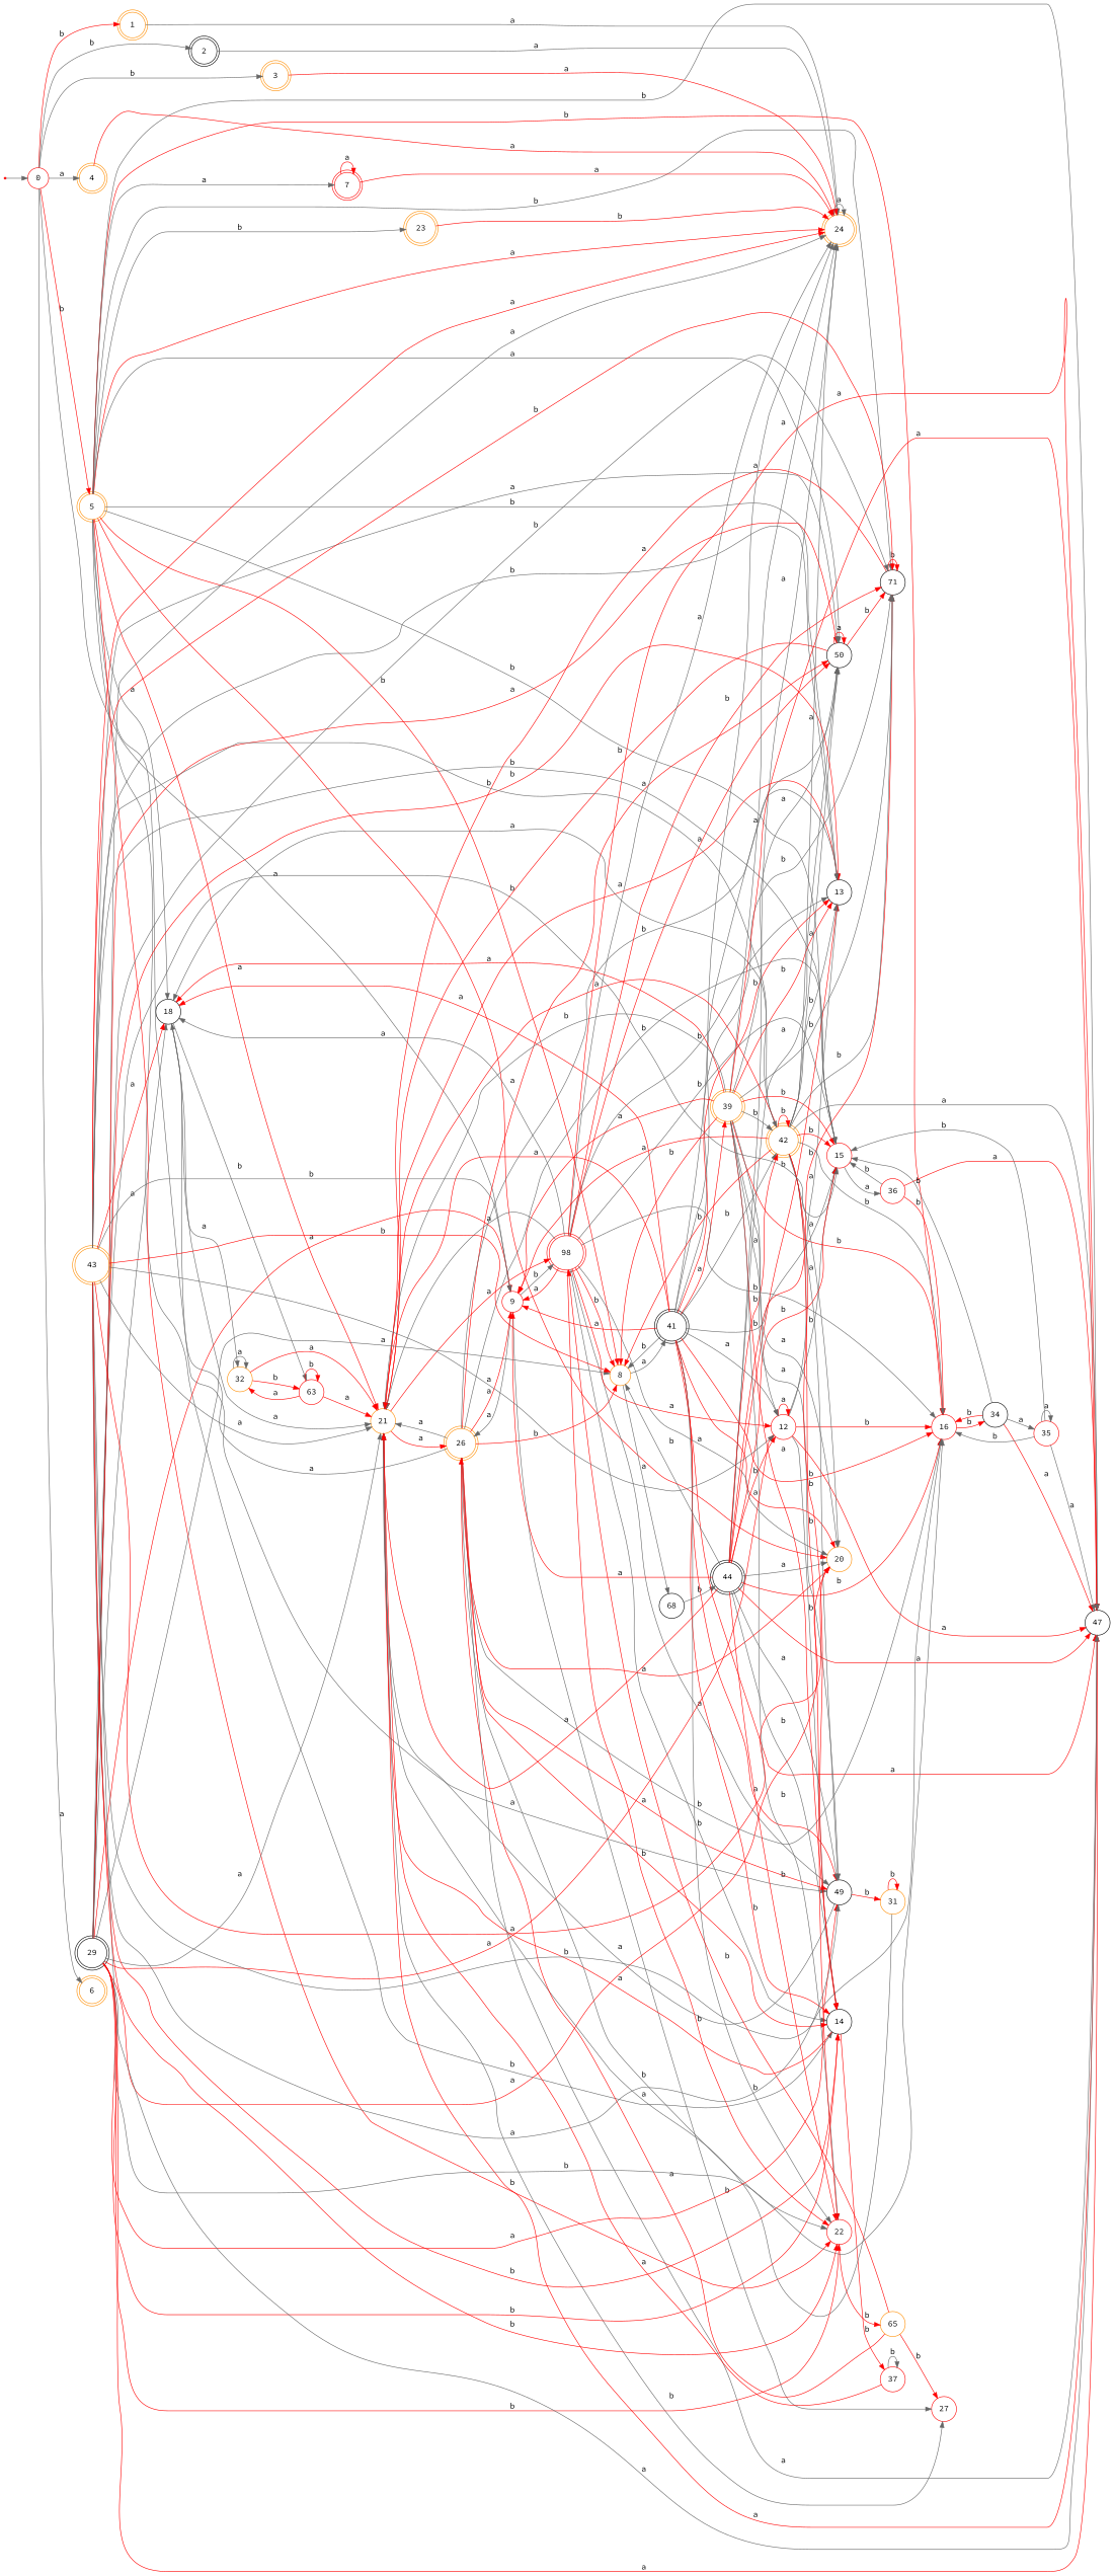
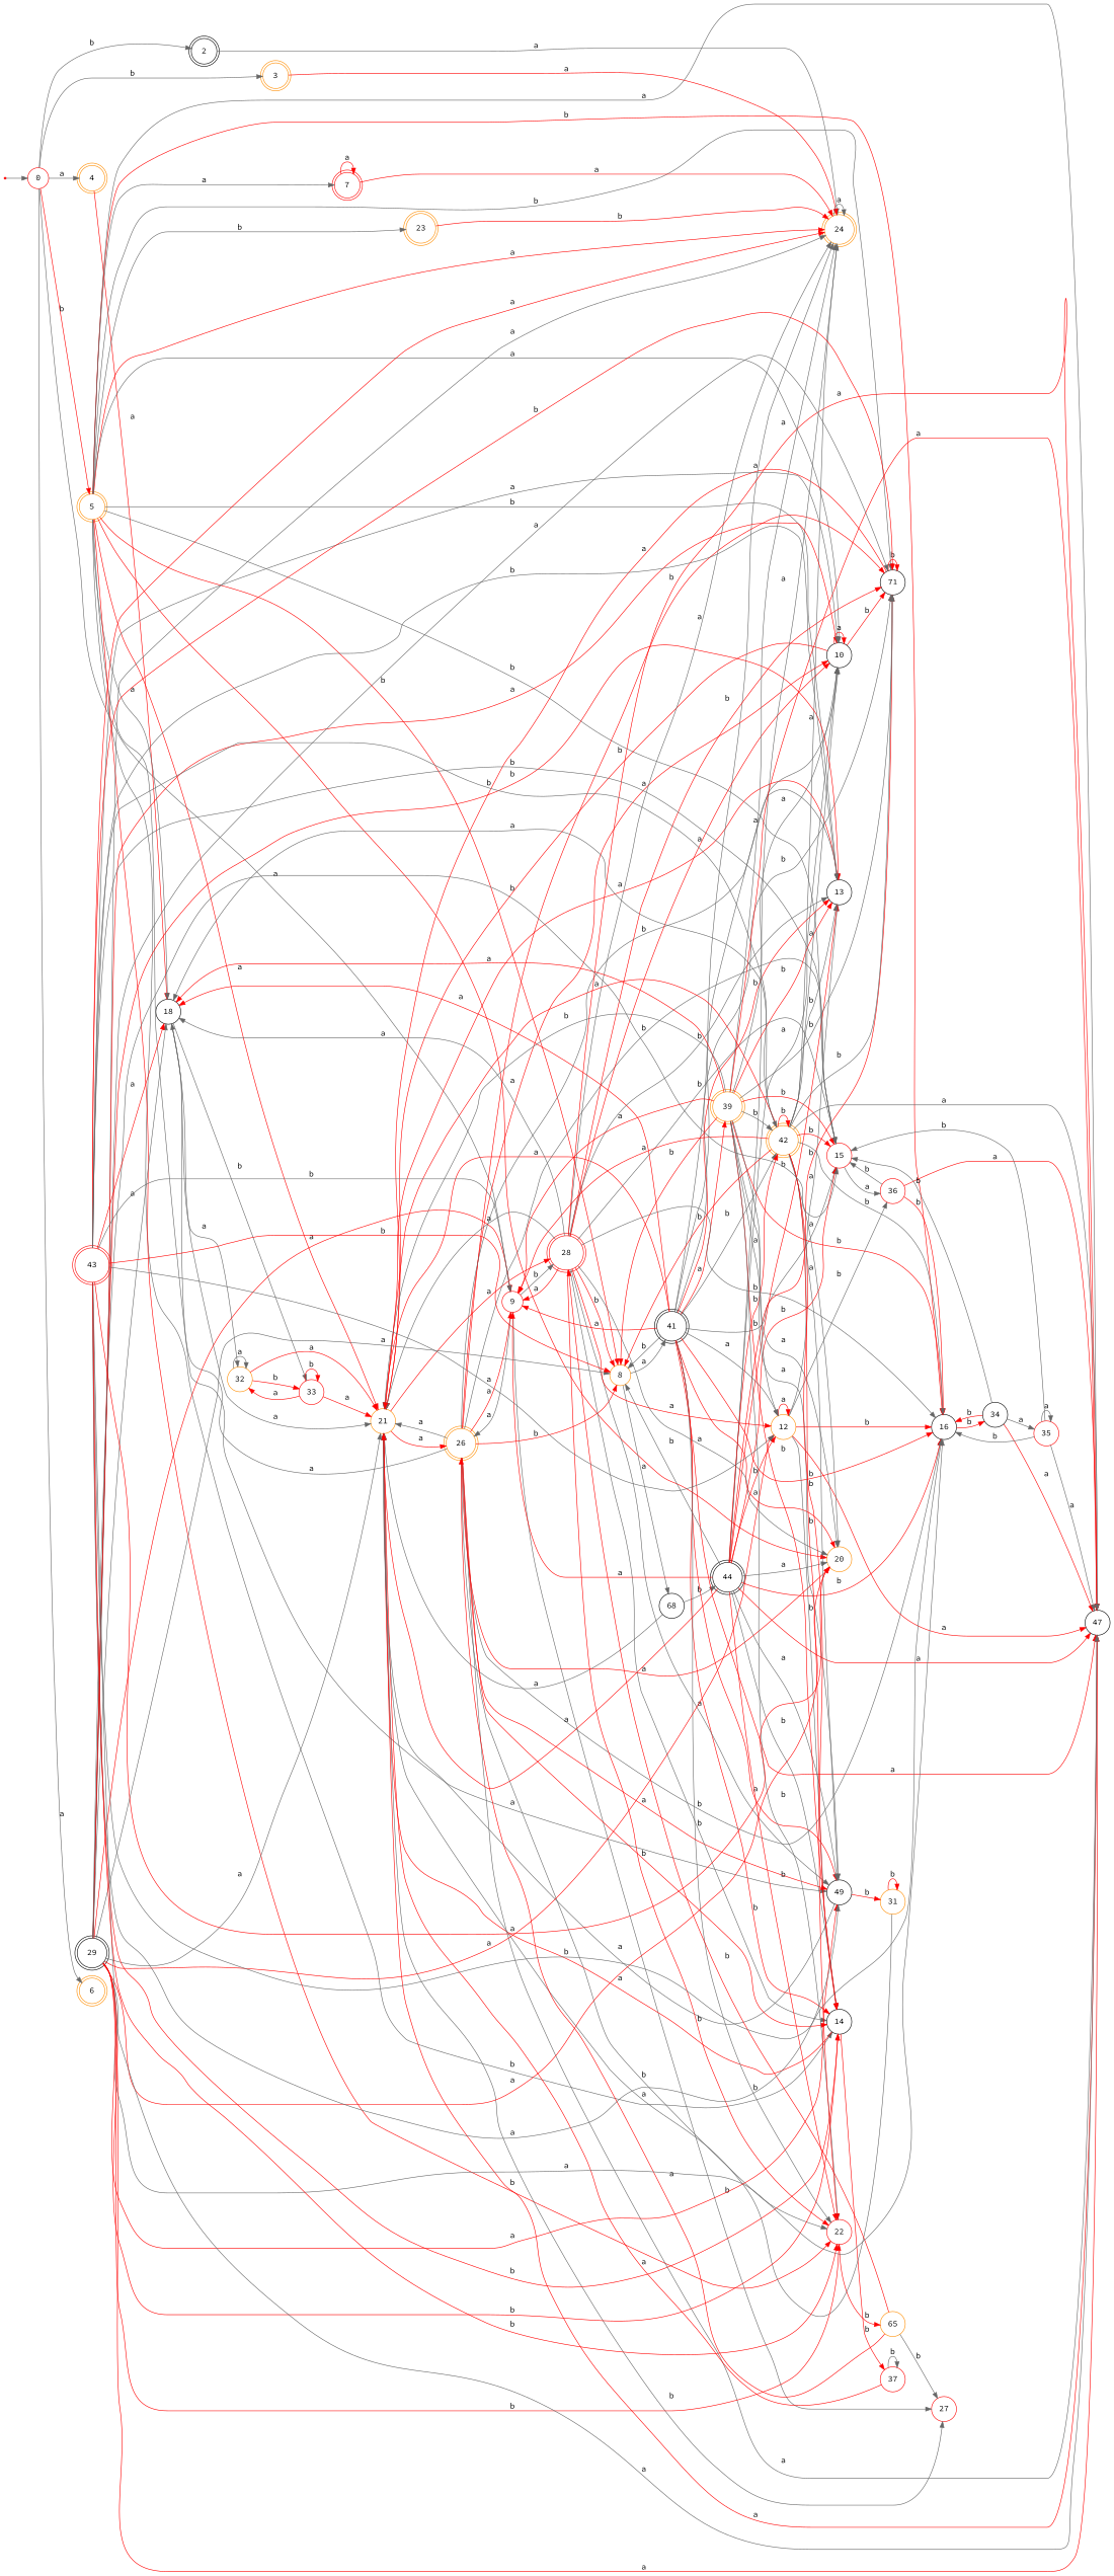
  digraph {
    fontname="Source Code Pro"
    rankdir=LR
    node [color=darkorange fontname="Source Code Pro" shape=circle]
    edge [color=gray40 fontname="Source Code Pro"]
    dummy0 [color=red shape=point]
    0 [color=red]
-   1 [shape=doublecircle]
    2 [color=black shape=doublecircle]
    3 [shape=doublecircle]
    4 [shape=doublecircle]
    5 [shape=doublecircle]
    6 [shape=doublecircle]
    9 [color=red]
    24 [shape=doublecircle]
    7 [color=red shape=doublecircle]
    8
-   10 [color=black label=50]
+   10 [color=black]
    n14 [color=black label=71]
    13 [color=black]
    14 [color=black]
    15 [color=red]
-   16 [color=red]
+   16 [color=black]
    n19 [color=black label=47]
    18 [color=black]
    n21 [color=black label=49]
    20
    21
    22 [color=red]
    23 [shape=doublecircle]
    n26 [color=black label=68]
    41 [color=black shape=doublecircle]
    26 [shape=doublecircle]
    27 [color=red]
-   28 [color=red shape=doublecircle label=98]
-   12 [color=red]
+   28 [color=red shape=doublecircle]
+   12
    37 [color=red]
    36 [color=red]
    34 [color=black]
    32
-   33 [color=red label=63]
+   33 [color=red]
    31
    n38 [label=65]
    44 [color=black shape=doublecircle]
    39 [shape=doublecircle]
    42 [shape=doublecircle]
    35 [color=red]
    29 [color=black shape=doublecircle]
-   43 [shape=doublecircle]
+   43 [color=red shape=doublecircle]
    dummy0 -> 0
-   0 -> 1 [color=red label=b]
    0 -> 2 [label=b]
    0 -> 3 [label=b]
    0 -> 4 [label=a]
    0 -> 5 [color=red label=b]
    0 -> 6 [label=a]
    0 -> 9 [label=a]
-   1 -> 24 [label=a]
    2 -> 24 [label=a]
    3 -> 24 [color=red label=a]
-   4 -> 24 [color=red label=a]
+   4 -> 18 [color=red label=a]
    5 -> 24 [color=red label=a]
    5 -> 7 [label=a]
    5 -> 8 [color=red label=b]
    5 -> 10 [label=a]
    5 -> n14 [label=b]
    5 -> 13 [label=b]
    5 -> 14 [label=b]
    5 -> 15 [label=b]
    5 -> 16 [color=red label=b]
-   5 -> n19 [label=b]
+   5 -> n19 [label=a]
    5 -> 18 [label=a]
    5 -> n21 [label=a]
    5 -> 20 [color=red label=a]
    5 -> 21 [color=red label=a]
    5 -> 22 [color=red label=b]
    5 -> 23 [label=b]
    9 -> 26 [label=a]
    9 -> 27 [label=b]
    9 -> 28 [label=b]
    24 -> 24 [label=a]
    7 -> 24 [color=red label=a]
    7 -> 7 [color=red label=a]
    8 -> n26 [label=a]
    8 -> 41 [label=a]
    10 -> 10 [color=red label=a]
    10 -> n14 [color=red label=b]
    10 -> 21 [color=red label=b]
    n14 -> n14 [color=red label=b]
    n14 -> 21 [color=red label=a]
    13 -> 21 [color=red label=a]
    14 -> 21 [color=red label=a]
    14 -> 37 [color=red label=b]
    15 -> 36 [label=a]
    16 -> 34 [color=red label=b]
    n19 -> 21 [color=red label=a]
    18 -> 21 [label=a]
    18 -> 32 [label=a]
    18 -> 33 [label=b]
    n21 -> 21 [label=a]
    n21 -> 31 [color=red label=b]
    21 -> 26 [color=red label=a]
    21 -> 27 [label=b]
    21 -> 28 [color=red label=a]
    22 -> n38 [color=red label=b]
    23 -> 24 [color=red label=b]
    n26 -> 44 [label=b]
    41 -> 9 [color=red label=a]
    41 -> 24 [label=a]
    41 -> 8 [label=b]
    41 -> 10 [label=a]
    41 -> n14 [label=b]
    41 -> 13 [color=red label=b]
    41 -> 14 [color=red label=b]
    41 -> 15 [label=b]
    41 -> 16 [color=red label=b]
    41 -> n19 [color=red label=a]
    41 -> 18 [color=red label=a]
    41 -> n21 [color=red label=a]
    41 -> 20 [color=red label=a]
    41 -> 21 [color=red label=a]
    41 -> 22 [label=b]
    41 -> 12 [label=a]
    41 -> 39 [color=red label=a]
    41 -> 42 [label=b]
    26 -> 9 [color=red label=a]
    26 -> 8 [color=red label=b]
    26 -> 10 [color=red label=a]
+   26 -> n14 [color=red label=b]
    26 -> 13 [label=b]
    26 -> 14 [color=red label=b]
    26 -> 15 [label=b]
    26 -> 16 [label=b]
    26 -> n19 [label=a]
    26 -> 18 [label=a]
    26 -> n21 [color=red label=a]
    26 -> 20 [color=red label=a]
    26 -> 21 [label=a]
    26 -> 22 [label=b]
    28 -> 9 [color=red label=a]
    28 -> 24 [label=a]
    28 -> 8 [color=red label=b]
    28 -> 10 [color=red label=a]
    28 -> n14 [color=red label=b]
    28 -> 13 [label=b]
    28 -> 14 [label=b]
    28 -> 15 [label=b]
    28 -> 16 [label=b]
    28 -> n19 [color=red label=a]
    28 -> 18 [label=a]
    28 -> n21 [label=a]
    28 -> 20 [label=a]
    28 -> 21 [label=a]
    28 -> 22 [color=red label=b]
    28 -> 12 [color=red label=a]
    12 -> 13 [label=a]
    12 -> 14 [label=b]
-   12 -> 15 [label=b]
+   12 -> 36 [label=b]
    12 -> 16 [color=red label=b]
    12 -> n19 [color=red label=a]
    12 -> 12 [color=red label=a]
    37 -> 21 [color=red label=a]
    37 -> 37 [label=b]
    36 -> 15 [label=b]
    36 -> 16 [color=red label=b]
    36 -> n19 [color=red label=a]
    34 -> 15 [label=b]
    34 -> 16 [color=red label=b]
    34 -> n19 [color=red label=a]
    34 -> 35 [label=a]
    32 -> 21 [color=red label=a]
    32 -> 32 [label=a]
    32 -> 33 [color=red label=b]
    33 -> 21 [color=red label=a]
    33 -> 32 [color=red label=a]
    33 -> 33 [color=red label=b]
    31 -> 21 [label=a]
    31 -> 31 [color=red label=b]
    n38 -> 26 [color=red label=a]
-   n38 -> 27 [color=red label=b]
+   n38 -> 27 [label=b]
    n38 -> 28 [color=red label=b]
    44 -> 9 [color=red label=a]
    44 -> 24 [label=a]
    44 -> 8 [label=b]
    44 -> 10 [label=a]
    44 -> n14 [color=red label=b]
    44 -> 13 [color=red label=b]
    44 -> 14 [label=b]
    44 -> 15 [color=red label=b]
    44 -> 16 [color=red label=b]
    44 -> n19 [color=red label=a]
    44 -> n21 [label=a]
    44 -> 20 [label=a]
    44 -> 21 [color=red label=a]
    44 -> 22 [color=red label=b]
    44 -> 12 [color=red label=b]
    44 -> 42 [color=red label=b]
    39 -> 9 [color=red label=a]
    39 -> 24 [label=a]
    39 -> 8 [color=red label=b]
    39 -> 10 [label=a]
    39 -> n14 [label=b]
    39 -> 13 [color=red label=b]
-   39 -> 14 [color=red label=a]
+   39 -> 14 [color=red label=b]
    39 -> 15 [color=red label=b]
    39 -> 16 [color=red label=b]
    39 -> n19 [color=red label=a]
    39 -> 18 [color=red label=a]
    39 -> n21 [label=a]
    39 -> 20 [label=a]
    39 -> 21 [label=b]
    39 -> 22 [label=b]
    39 -> 12 [label=a]
    39 -> 42 [label=b]
    42 -> 9 [color=red label=a]
    42 -> 24 [label=a]
    42 -> 8 [color=red label=b]
    42 -> 10 [label=a]
    42 -> n14 [label=b]
    42 -> 13 [label=b]
    42 -> 14 [color=red label=b]
    42 -> 15 [color=red label=b]
    42 -> 16 [label=b]
    42 -> n19 [label=a]
    42 -> 18 [label=a]
    42 -> n21 [label=a]
    42 -> 20 [label=a]
    42 -> 21 [color=red label=a]
    42 -> 22 [color=red label=b]
    42 -> 42 [color=red label=b]
    35 -> 15 [label=b]
    35 -> 16 [label=b]
    35 -> n19 [label=a]
    35 -> 35 [label=a]
    29 -> 9 [color=red label=a]
    29 -> 24 [label=a]
    29 -> 8 [label=a]
    29 -> 10 [color=red label=a]
-   29 -> n14 [label=b]
+   29 -> n14 [label=a]
    29 -> 13 [color=red label=b]
    29 -> 14 [color=red label=b]
    29 -> 15 [label=b]
-   29 -> 16 [label=b]
+   29 -> 16 [label=a]
    29 -> n19 [color=red label=a]
    29 -> 18 [label=a]
    29 -> n21 [color=red label=a]
    29 -> 20 [color=red label=a]
    29 -> 21 [label=a]
    29 -> 22 [color=red label=b]
    29 -> 12 [color=red label=a]
    43 -> 9 [label=b]
    43 -> 24 [color=red label=a]
    43 -> 8 [color=red label=b]
    43 -> 10 [label=a]
    43 -> n14 [color=red label=b]
    43 -> 13 [label=b]
    43 -> 14 [color=red label=b]
    43 -> 15 [label=b]
    43 -> 16 [label=b]
    43 -> n19 [label=a]
    43 -> 18 [color=red label=a]
    43 -> n21 [label=a]
    43 -> 20 [color=red label=a]
-   43 -> 21 [label=a]
+   n26 -> 21 [label=a]
    43 -> 22 [color=red label=b]
    43 -> 12 [label=a]
    43 -> 42 [label=b]
  }
